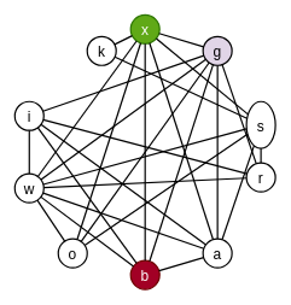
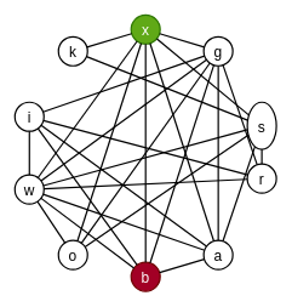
  <mxCell id="0" />
  <mxCell id="1" parent="0" />
  <mxCell id="2" value="w" style="ellipse;whiteSpace=wrap;html=1;aspect=fixed;strokeWidth=2;fontSize=20;" vertex="1" parent="1"><mxGeometry x="20" y="240" width="40" height="40" as="geometry" /></mxCell>
  <mxCell id="3" value="r" style="ellipse;whiteSpace=wrap;html=1;aspect=fixed;strokeWidth=2;fontSize=20;" vertex="1" parent="1"><mxGeometry x="340" y="225" width="40" height="40" as="geometry" /></mxCell>
  <mxCell id="4" value="o" style="ellipse;whiteSpace=wrap;html=1;aspect=fixed;strokeWidth=2;fontSize=20;" vertex="1" parent="1"><mxGeometry x="80" y="330" width="40" height="40" as="geometry" /></mxCell>
- <mxCell id="5" value="g" style="ellipse;whiteSpace=wrap;html=1;aspect=fixed;strokeWidth=2;fontSize=20;fillColor=#e1d5e7;" vertex="1" parent="1"><mxGeometry x="280" y="50" width="40" height="40" as="geometry" /></mxCell>
+ <mxCell id="5" value="g" style="ellipse;whiteSpace=wrap;html=1;aspect=fixed;strokeWidth=2;fontSize=20;" vertex="1" parent="1"><mxGeometry x="280" y="50" width="40" height="40" as="geometry" /></mxCell>
  <mxCell id="6" value="a" style="ellipse;whiteSpace=wrap;html=1;aspect=fixed;strokeWidth=2;fontSize=20;" vertex="1" parent="1"><mxGeometry x="280" y="330" width="40" height="40" as="geometry" /></mxCell>
- <mxCell id="7" value="k" style="ellipse;whiteSpace=wrap;html=1;aspect=fixed;strokeWidth=2;fontSize=20;" vertex="1" parent="1"><mxGeometry x="120" y="50" width="40" height="40" as="geometry" /></mxCell>
+ <mxCell id="7" value="k" style="ellipse;whiteSpace=wrap;html=1;aspect=fixed;strokeWidth=2;fontSize=20;" vertex="1" parent="1"><mxGeometry x="80" y="50" width="40" height="40" as="geometry" /></mxCell>
  <mxCell id="8" value="b" style="ellipse;whiteSpace=wrap;html=1;aspect=fixed;strokeWidth=2;fontSize=20;fillColor=#a20025;strokeColor=#6F0000;fontColor=#ffffff;" vertex="1" parent="1"><mxGeometry x="180" y="360" width="40" height="40" as="geometry" /></mxCell>
  <mxCell id="9" value="x" style="ellipse;whiteSpace=wrap;html=1;aspect=fixed;strokeWidth=2;fontSize=20;fillColor=#60a917;strokeColor=#2D7600;fontColor=#ffffff;" vertex="1" parent="1"><mxGeometry x="180" y="20" width="40" height="40" as="geometry" /></mxCell>
  <mxCell id="10" value="s" style="ellipse;whiteSpace=wrap;html=1;aspect=fixed;strokeWidth=2;fontSize=20;" vertex="1" parent="1"><mxGeometry x="340" y="140" width="40" height="65" as="geometry" /></mxCell>
  <mxCell id="11" value="i" style="ellipse;whiteSpace=wrap;html=1;aspect=fixed;strokeWidth=2;fontSize=20;" vertex="1" parent="1"><mxGeometry x="20" y="140" width="40" height="40" as="geometry" /></mxCell>
  <mxCell id="12" value="" style="endArrow=none;html=1;rounded=0;fontSize=20;strokeWidth=2;" edge="1" parent="1" source="5" target="9"><mxGeometry width="50" height="50" relative="1" as="geometry"><mxPoint x="220" y="250" as="sourcePoint" /><mxPoint x="270" y="200" as="targetPoint" /></mxGeometry></mxCell>
  <mxCell id="13" value="" style="endArrow=none;html=1;rounded=0;fontSize=20;strokeWidth=2;" edge="1" parent="1" source="2" target="3"><mxGeometry width="50" height="50" relative="1" as="geometry"><mxPoint x="90" y="170" as="sourcePoint" /><mxPoint x="140" y="120" as="targetPoint" /></mxGeometry></mxCell>
  <mxCell id="14" value="" style="endArrow=none;html=1;rounded=0;fontSize=20;strokeWidth=2;" edge="1" parent="1" source="4" target="5"><mxGeometry width="50" height="50" relative="1" as="geometry"><mxPoint x="100" y="180" as="sourcePoint" /><mxPoint x="150" y="130" as="targetPoint" /></mxGeometry></mxCell>
  <mxCell id="15" value="" style="endArrow=none;html=1;rounded=0;fontSize=20;strokeWidth=2;" edge="1" parent="1" source="3" target="5"><mxGeometry width="50" height="50" relative="1" as="geometry"><mxPoint x="110" y="190" as="sourcePoint" /><mxPoint x="160" y="140" as="targetPoint" /></mxGeometry></mxCell>
  <mxCell id="16" value="" style="endArrow=none;html=1;rounded=0;fontSize=20;strokeWidth=2;" edge="1" parent="1" source="6" target="5"><mxGeometry width="50" height="50" relative="1" as="geometry"><mxPoint x="120" y="200" as="sourcePoint" /><mxPoint x="170" y="150" as="targetPoint" /></mxGeometry></mxCell>
  <mxCell id="17" value="" style="endArrow=none;html=1;rounded=0;fontSize=20;strokeWidth=2;" edge="1" parent="1" source="6" target="9"><mxGeometry width="50" height="50" relative="1" as="geometry"><mxPoint x="130" y="210" as="sourcePoint" /><mxPoint x="180" y="160" as="targetPoint" /></mxGeometry></mxCell>
  <mxCell id="18" value="" style="endArrow=none;html=1;rounded=0;fontSize=20;strokeWidth=2;" edge="1" parent="1" source="10" target="9"><mxGeometry width="50" height="50" relative="1" as="geometry"><mxPoint x="240" y="220" as="sourcePoint" /><mxPoint x="190" y="170" as="targetPoint" /></mxGeometry></mxCell>
  <mxCell id="19" value="" style="endArrow=none;html=1;rounded=0;fontSize=20;strokeWidth=2;" edge="1" parent="1" source="8" target="9"><mxGeometry width="50" height="50" relative="1" as="geometry"><mxPoint x="150" y="230" as="sourcePoint" /><mxPoint x="200" y="180" as="targetPoint" /></mxGeometry></mxCell>
  <mxCell id="20" value="" style="endArrow=none;html=1;rounded=0;fontSize=20;strokeWidth=2;" edge="1" parent="1" source="4" target="9"><mxGeometry width="50" height="50" relative="1" as="geometry"><mxPoint x="160" y="240" as="sourcePoint" /><mxPoint x="210" y="190" as="targetPoint" /></mxGeometry></mxCell>
  <mxCell id="21" value="" style="endArrow=none;html=1;rounded=0;fontSize=20;strokeWidth=2;" edge="1" parent="1" source="2" target="9"><mxGeometry width="50" height="50" relative="1" as="geometry"><mxPoint x="170" y="250" as="sourcePoint" /><mxPoint x="220" y="200" as="targetPoint" /></mxGeometry></mxCell>
  <mxCell id="22" value="" style="endArrow=none;html=1;rounded=0;fontSize=20;strokeWidth=2;" edge="1" parent="1" source="5" target="8"><mxGeometry width="50" height="50" relative="1" as="geometry"><mxPoint x="410" y="230" as="sourcePoint" /><mxPoint x="500" y="20" as="targetPoint" /></mxGeometry></mxCell>
  <mxCell id="23" value="" style="endArrow=none;html=1;rounded=0;fontSize=20;strokeWidth=2;" edge="1" parent="1" source="10" target="6"><mxGeometry width="50" height="50" relative="1" as="geometry"><mxPoint x="470" y="90" as="sourcePoint" /><mxPoint x="520" y="40" as="targetPoint" /></mxGeometry></mxCell>
  <mxCell id="24" value="" style="endArrow=none;html=1;rounded=0;fontSize=20;strokeWidth=2;" edge="1" parent="1" source="10" target="3"><mxGeometry width="50" height="50" relative="1" as="geometry"><mxPoint x="480" y="100" as="sourcePoint" /><mxPoint x="530" y="50" as="targetPoint" /></mxGeometry></mxCell>
  <mxCell id="25" value="" style="endArrow=none;html=1;rounded=0;fontSize=20;strokeWidth=2;" edge="1" parent="1" source="6" target="8"><mxGeometry width="50" height="50" relative="1" as="geometry"><mxPoint x="490" y="110" as="sourcePoint" /><mxPoint x="540" y="60" as="targetPoint" /></mxGeometry></mxCell>
  <mxCell id="26" value="" style="endArrow=none;html=1;rounded=0;fontSize=20;strokeWidth=2;" edge="1" parent="1" source="5" target="2"><mxGeometry width="50" height="50" relative="1" as="geometry"><mxPoint x="500" y="120" as="sourcePoint" /><mxPoint x="550" y="70" as="targetPoint" /></mxGeometry></mxCell>
  <mxCell id="27" value="" style="endArrow=none;html=1;rounded=0;fontSize=20;strokeWidth=2;" edge="1" parent="1" source="4" target="2"><mxGeometry width="50" height="50" relative="1" as="geometry"><mxPoint x="510" y="130" as="sourcePoint" /><mxPoint x="560" y="80" as="targetPoint" /></mxGeometry></mxCell>
  <mxCell id="28" value="" style="endArrow=none;html=1;rounded=0;fontSize=20;strokeWidth=2;" edge="1" parent="1" source="10" target="2"><mxGeometry width="50" height="50" relative="1" as="geometry"><mxPoint x="400" y="60" as="sourcePoint" /><mxPoint x="570" y="90" as="targetPoint" /></mxGeometry></mxCell>
  <mxCell id="29" value="" style="endArrow=none;html=1;rounded=0;fontSize=20;strokeWidth=2;" edge="1" parent="1" source="10" target="4"><mxGeometry width="50" height="50" relative="1" as="geometry"><mxPoint x="530" y="150" as="sourcePoint" /><mxPoint x="580" y="100" as="targetPoint" /></mxGeometry></mxCell>
  <mxCell id="30" value="" style="endArrow=none;html=1;rounded=0;fontSize=20;strokeWidth=2;" edge="1" parent="1" source="8" target="2"><mxGeometry width="50" height="50" relative="1" as="geometry"><mxPoint x="540" y="160" as="sourcePoint" /><mxPoint x="590" y="110" as="targetPoint" /></mxGeometry></mxCell>
  <mxCell id="31" value="" style="endArrow=none;html=1;rounded=0;fontSize=20;strokeWidth=2;" edge="1" parent="1" source="8" target="11"><mxGeometry width="50" height="50" relative="1" as="geometry"><mxPoint x="550" y="170" as="sourcePoint" /><mxPoint x="600" y="120" as="targetPoint" /></mxGeometry></mxCell>
  <mxCell id="32" value="" style="endArrow=none;html=1;rounded=0;fontSize=20;strokeWidth=2;" edge="1" parent="1" source="5" target="11"><mxGeometry width="50" height="50" relative="1" as="geometry"><mxPoint x="560" y="180" as="sourcePoint" /><mxPoint x="610" y="130" as="targetPoint" /></mxGeometry></mxCell>
  <mxCell id="33" value="" style="endArrow=none;html=1;rounded=0;fontSize=20;strokeWidth=2;" edge="1" parent="1" source="6" target="11"><mxGeometry width="50" height="50" relative="1" as="geometry"><mxPoint x="570" y="190" as="sourcePoint" /><mxPoint x="620" y="140" as="targetPoint" /></mxGeometry></mxCell>
  <mxCell id="34" value="" style="endArrow=none;html=1;rounded=0;fontSize=20;strokeWidth=2;" edge="1" parent="1" source="2" target="11"><mxGeometry width="50" height="50" relative="1" as="geometry"><mxPoint x="580" y="200" as="sourcePoint" /><mxPoint x="630" y="150" as="targetPoint" /></mxGeometry></mxCell>
  <mxCell id="35" value="" style="endArrow=none;html=1;rounded=0;fontSize=20;strokeWidth=2;" edge="1" parent="1" source="3" target="11"><mxGeometry width="50" height="50" relative="1" as="geometry"><mxPoint x="590" y="210" as="sourcePoint" /><mxPoint x="640" y="160" as="targetPoint" /></mxGeometry></mxCell>
  <mxCell id="36" value="" style="endArrow=none;html=1;rounded=0;fontSize=20;strokeWidth=2;" edge="1" parent="1" source="9" target="7"><mxGeometry width="50" height="50" relative="1" as="geometry"><mxPoint x="600" y="220" as="sourcePoint" /><mxPoint x="650" y="170" as="targetPoint" /></mxGeometry></mxCell>
  <mxCell id="37" value="" style="endArrow=none;html=1;rounded=0;fontSize=20;strokeWidth=2;" edge="1" parent="1" source="10" target="7"><mxGeometry width="50" height="50" relative="1" as="geometry"><mxPoint x="450" y="100" as="sourcePoint" /><mxPoint x="660" y="180" as="targetPoint" /></mxGeometry></mxCell>
  <mxCell id="38" value="" style="endArrow=none;html=1;rounded=0;fontSize=20;strokeWidth=2;" edge="1" parent="1" source="6" target="2"><mxGeometry width="50" height="50" relative="1" as="geometry"><mxPoint x="293.866" y="348.181" as="sourcePoint" /><mxPoint x="66.148" y="181.8" as="targetPoint" /></mxGeometry></mxCell>
